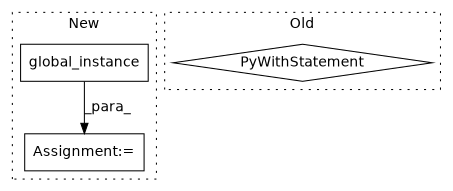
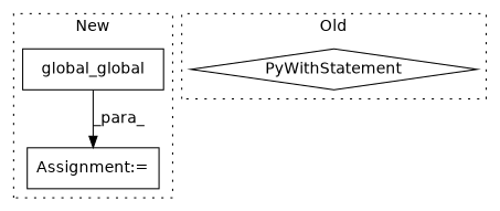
  digraph {
    fontname="DejaVu Sans"
    node [shape=box fontname="DejaVu Sans"]
-   n1 [a=32 l=17 label=global_instance s=2518]
+   n1 [a=32 l=17 label=global_global s=2518]
    n2 [a=7 l=1 label="Assignment:=" s=2491]
    n3 [a=104 l="10,2" label=PyWithStatement s="2415,2457" shape=diamond]
    subgraph cluster_1 {
      label=New
      style=dotted
      n1
      n2
    }
    subgraph cluster_2 {
      label=Old
      style=dotted
      n3
    }
    n1 -> n2 [label=_para_ fontname="DejaVu Sans"]
  }
